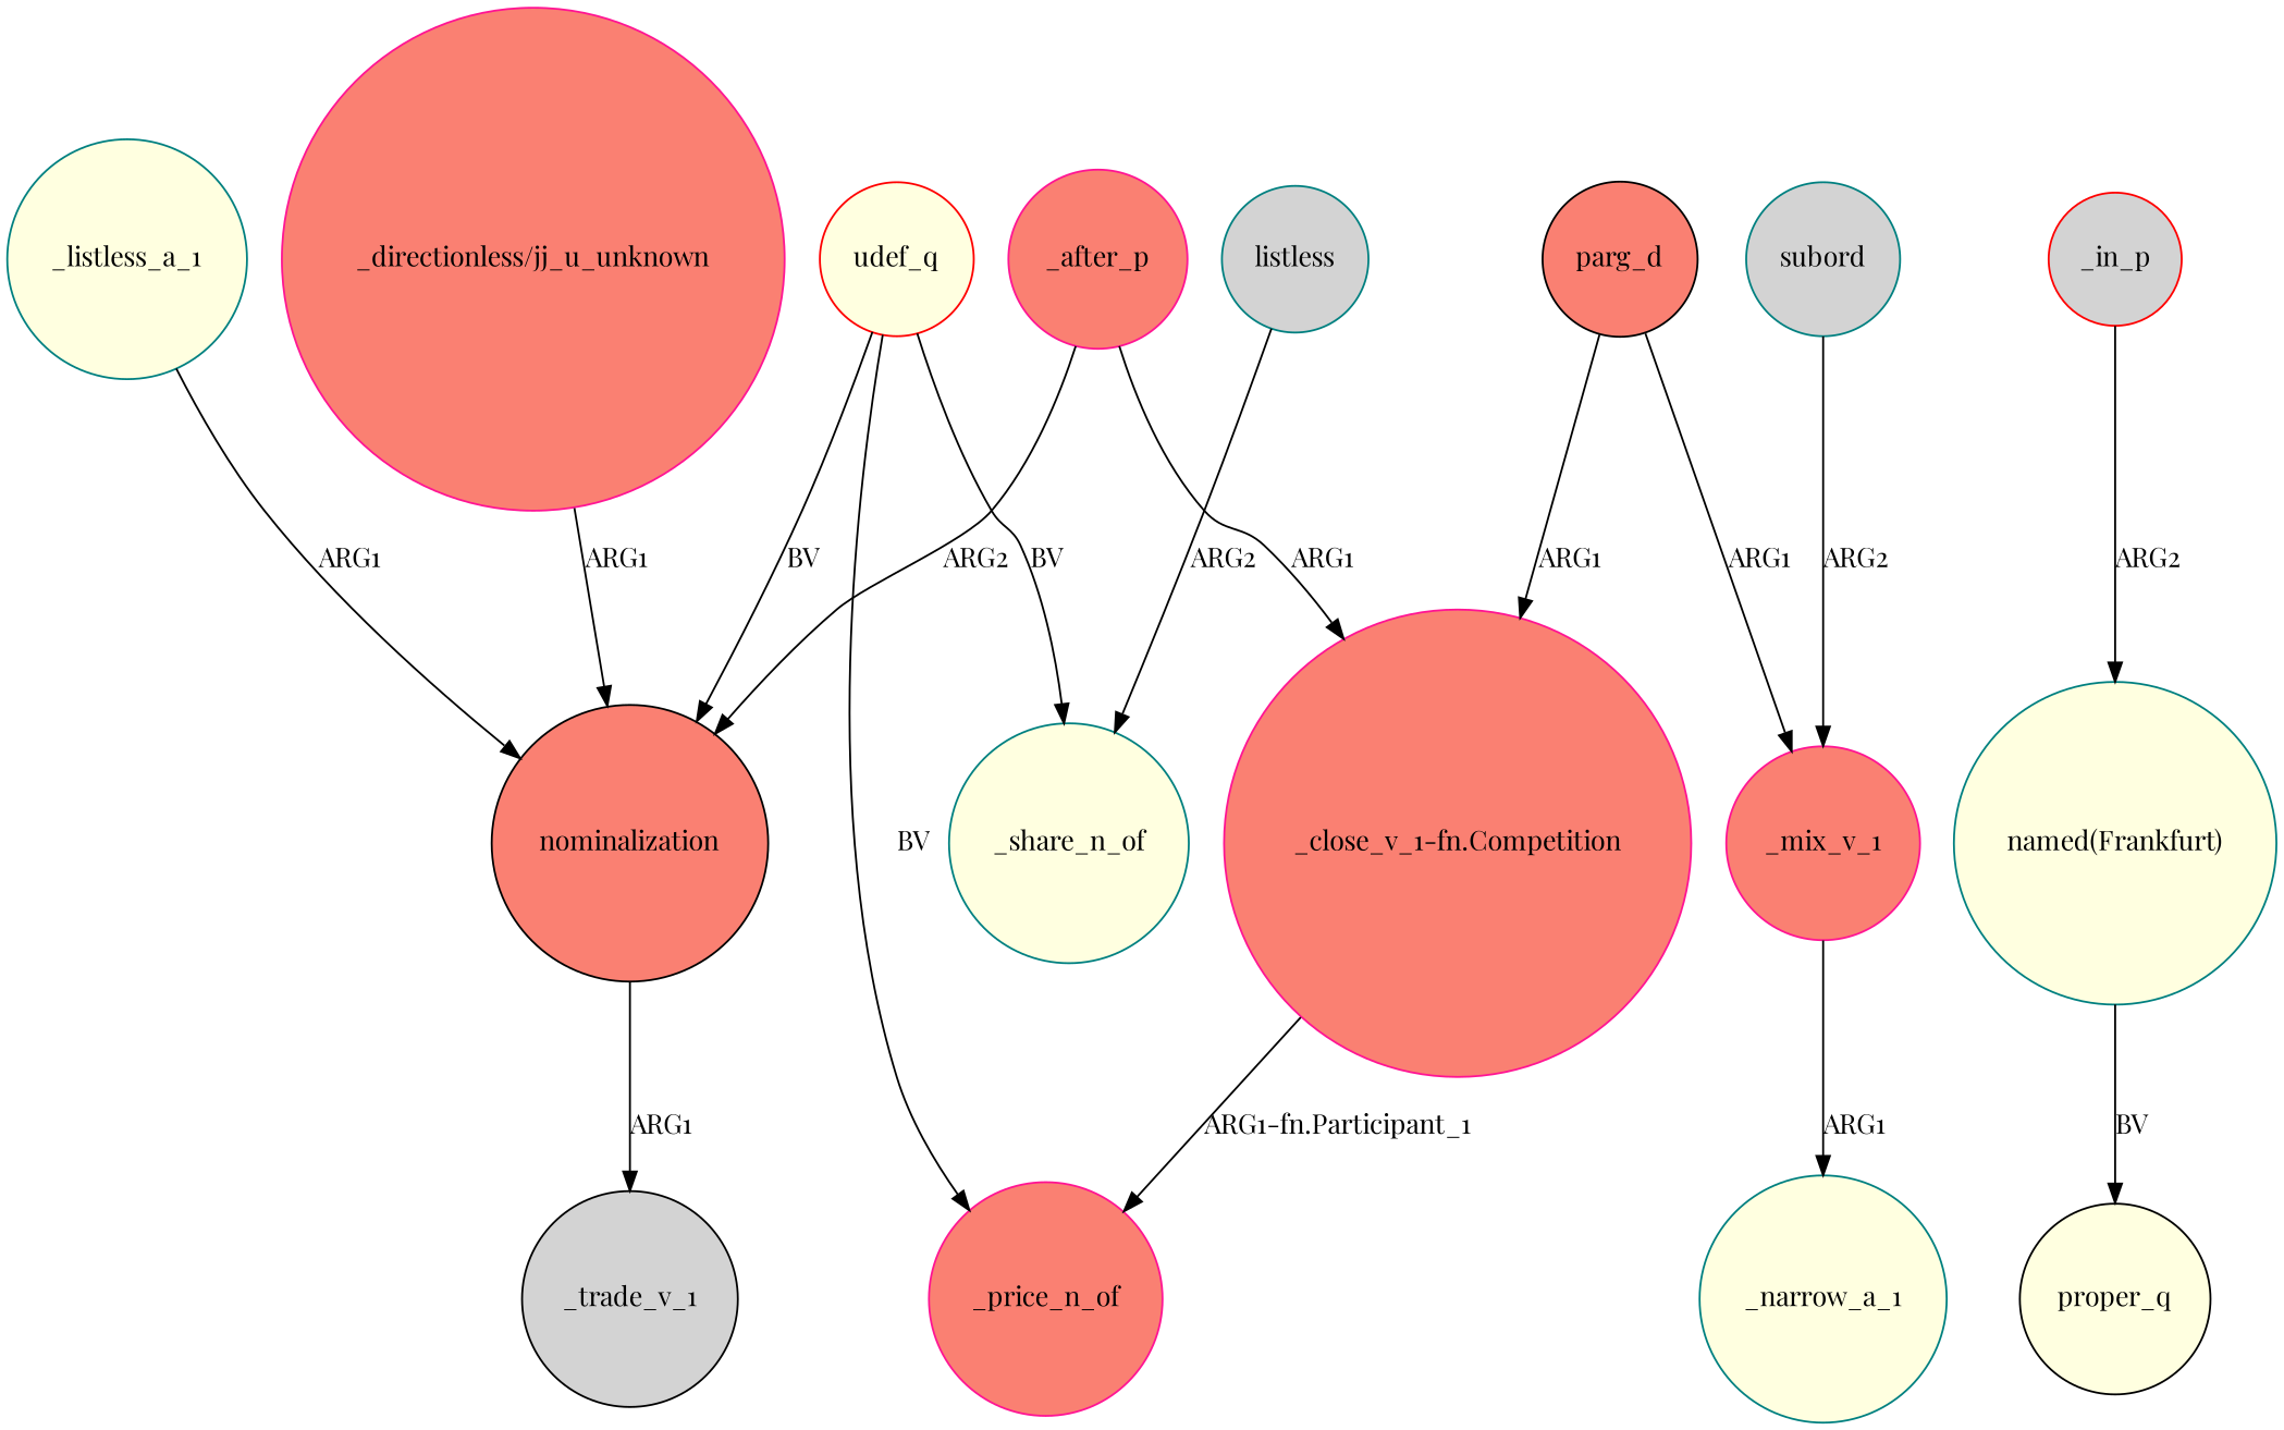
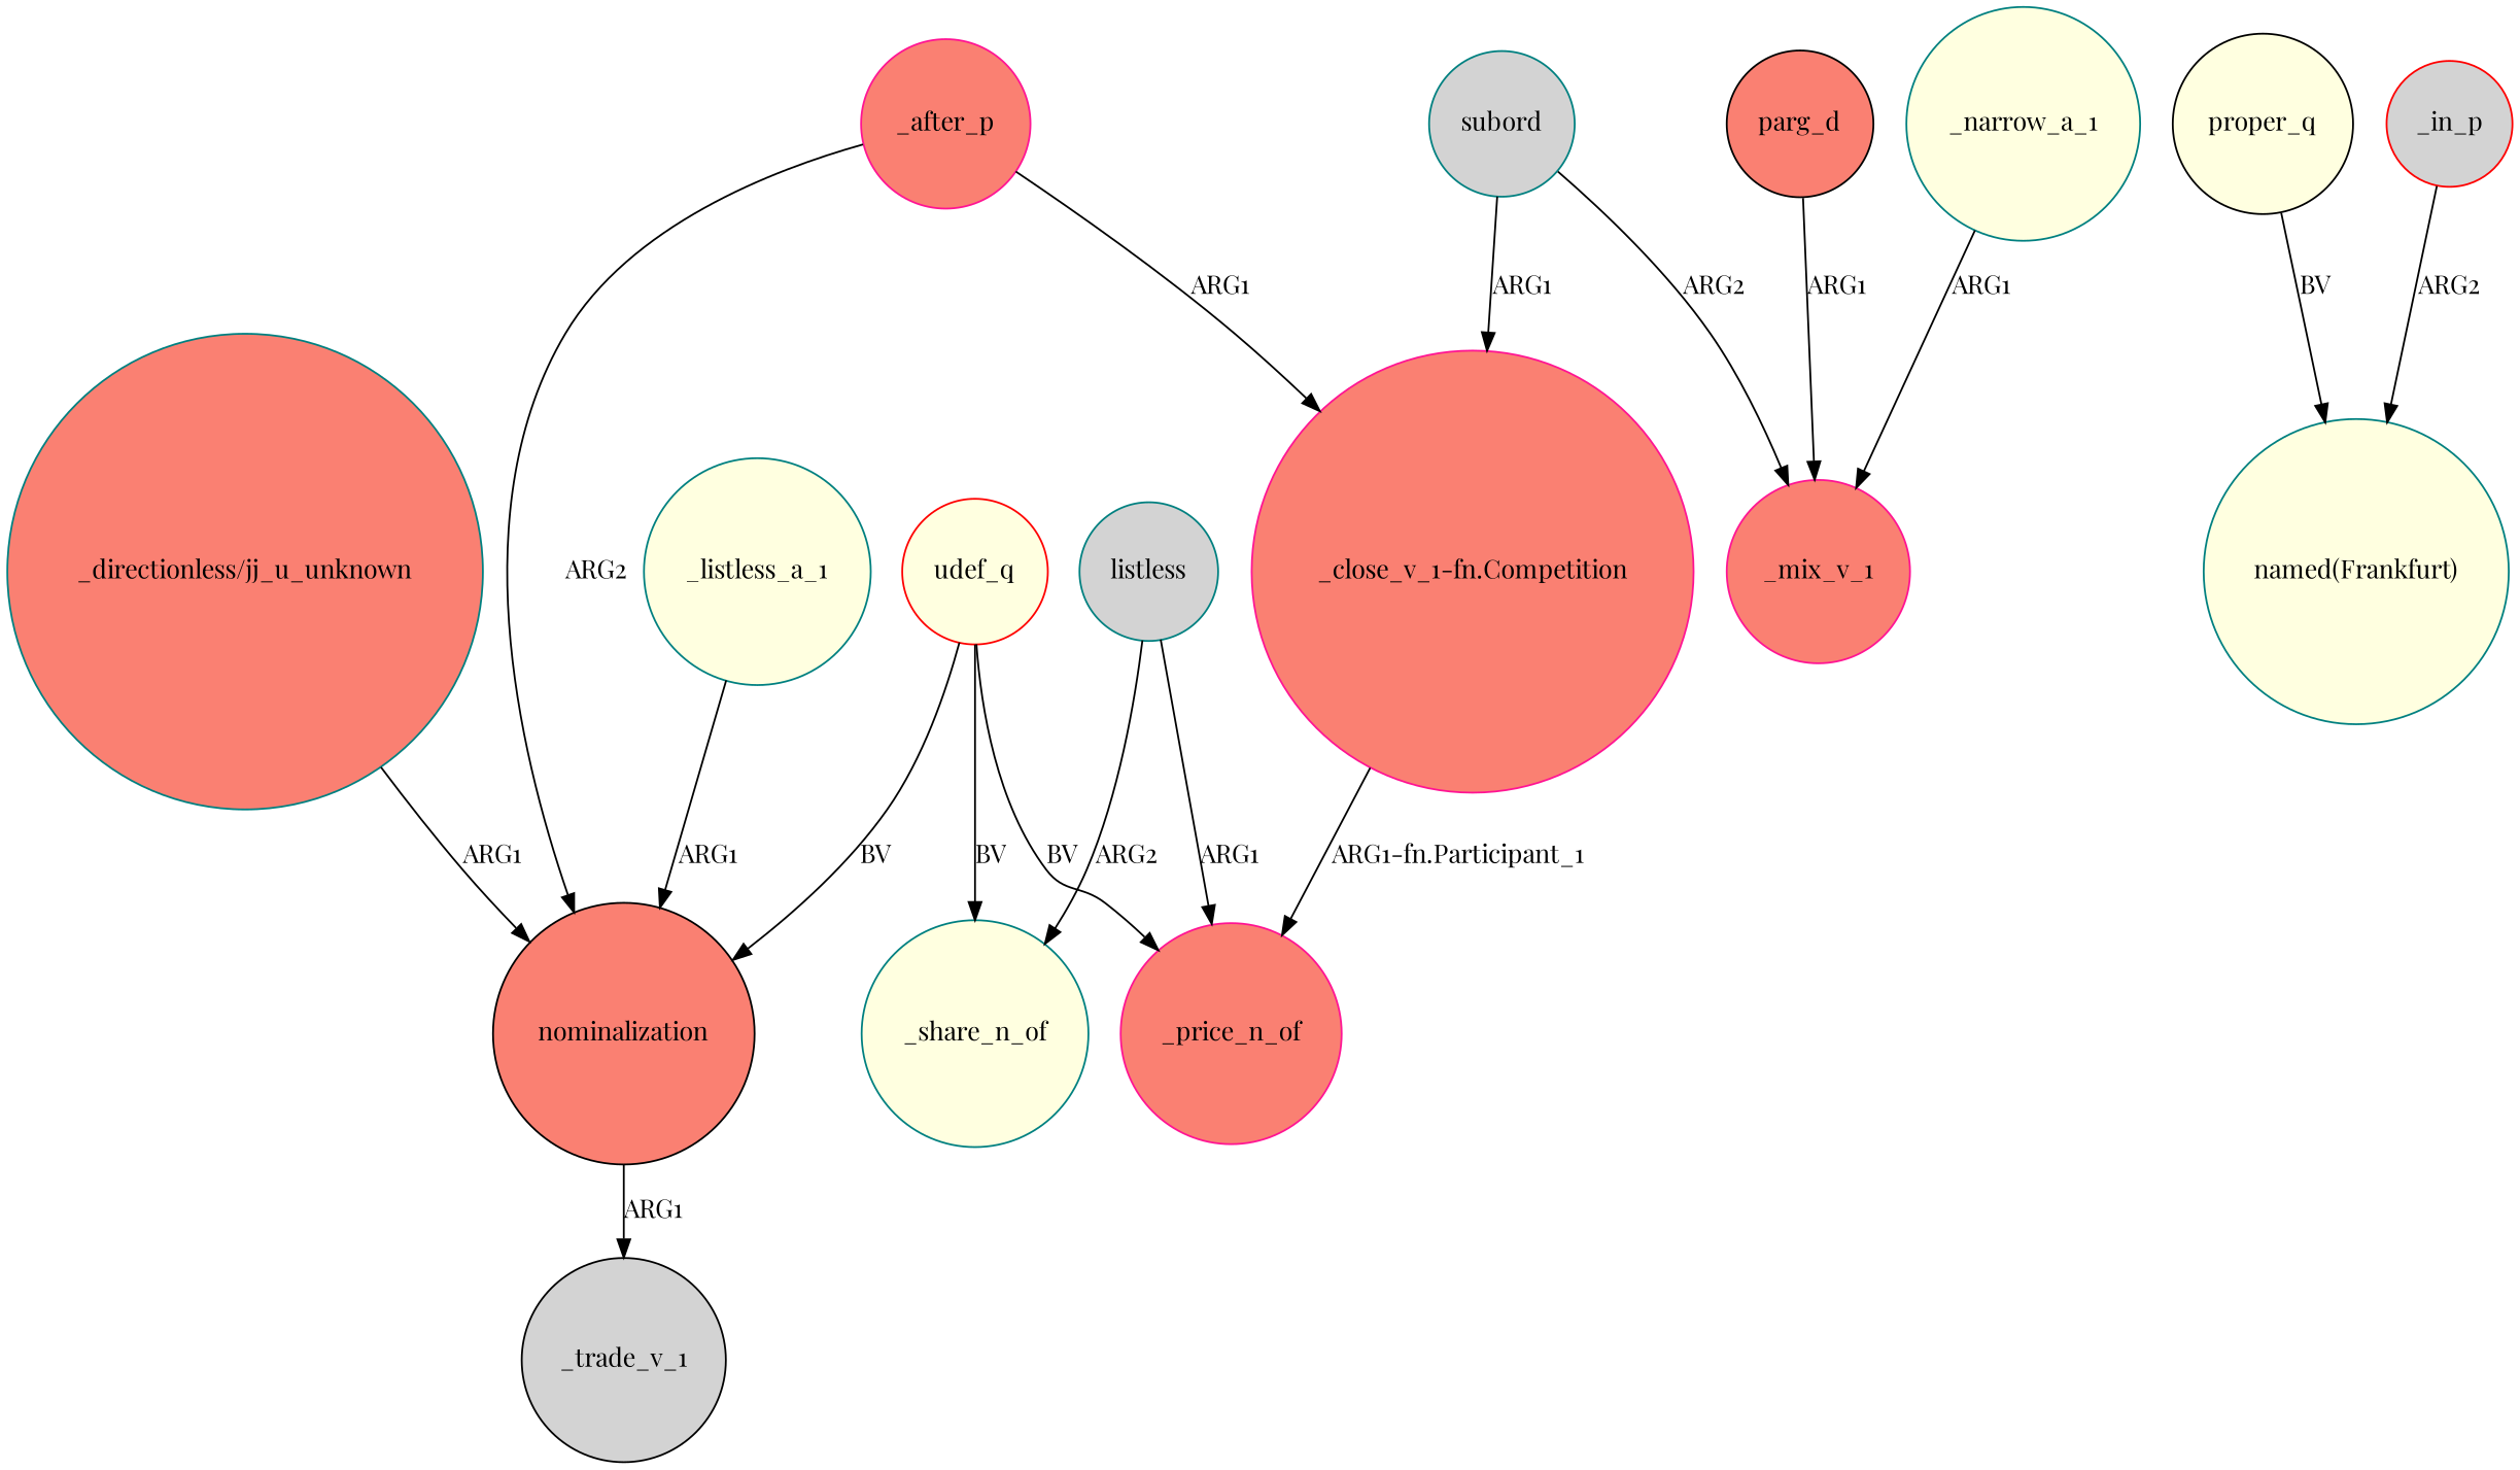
  digraph {
    fontname="Playfair Display"
    node [color=teal fillcolor=salmon fontname="Playfair Display" shape=circle style=filled]
    edge [fontname="Playfair Display"]
    nominalization [color=black]
    _trade_v_1 [color=black fillcolor=lightgrey]
    subord [fillcolor=lightgrey]
    "_close_v_1-fn.Competition" [color=deeppink]
    _mix_v_1 [color=deeppink]
    _price_n_of [color=deeppink]
-   "_directionless/jj_u_unknown" [color=deeppink]
+   "_directionless/jj_u_unknown"
    proper_q [color=black fillcolor=lightyellow]
    "named(Frankfurt)" [fillcolor=lightyellow]
    udef_q [color=red fillcolor=lightyellow]
    _share_n_of [fillcolor=lightyellow]
    parg_d [color=black]
    _after_p [color=deeppink]
    _in_p [color=red fillcolor=lightgrey]
    n15 [fillcolor=lightgrey label=listless]
    _narrow_a_1 [fillcolor=lightyellow]
    _listless_a_1 [fillcolor=lightyellow]
    nominalization -> _trade_v_1 [label=ARG1]
-   parg_d -> "_close_v_1-fn.Competition" [label=ARG1]
+   subord -> "_close_v_1-fn.Competition" [label=ARG1]
    subord -> _mix_v_1 [label=ARG2]
    "_close_v_1-fn.Competition" -> _price_n_of [label="ARG1-fn.Participant_1"]
    "_directionless/jj_u_unknown" -> nominalization [label=ARG1]
-   "named(Frankfurt)" -> proper_q [label=BV]
+   proper_q -> "named(Frankfurt)" [label=BV]
    udef_q -> nominalization [label=BV]
    udef_q -> _price_n_of [label=BV]
    udef_q -> _share_n_of [label=BV]
    parg_d -> _mix_v_1 [label=ARG1]
    _after_p -> nominalization [label=ARG2]
    _after_p -> "_close_v_1-fn.Competition" [label=ARG1]
    _in_p -> "named(Frankfurt)" [label=ARG2]
+   n15 -> _price_n_of [label=ARG1]
    n15 -> _share_n_of [label=ARG2]
-   _mix_v_1 -> _narrow_a_1 [label=ARG1]
+   _narrow_a_1 -> _mix_v_1 [label=ARG1]
    _listless_a_1 -> nominalization [label=ARG1]
  }
